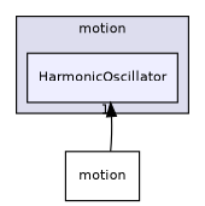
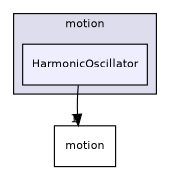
  digraph {
    compound=true
    node [fontname=Helvetica fontsize=10 shape=box]
    n1 [fillcolor="#eeeeff" label=HarmonicOscillator pencolor=black style=filled]
    n2 [label=motion]
    subgraph cluster_1 {
      bgcolor="#ddddee"
      fontname=Helvetica
      fontsize=10
      label=motion
      pencolor=black
      n1
    }
-   n2 -> n1 [headlabel=1 labeldistance=1.5 labelfontname=Helvetica labelfontsize=10]
+   n1 -> n2 [headlabel=1 labeldistance=1.5 labelfontname=Helvetica labelfontsize=10]
  }
